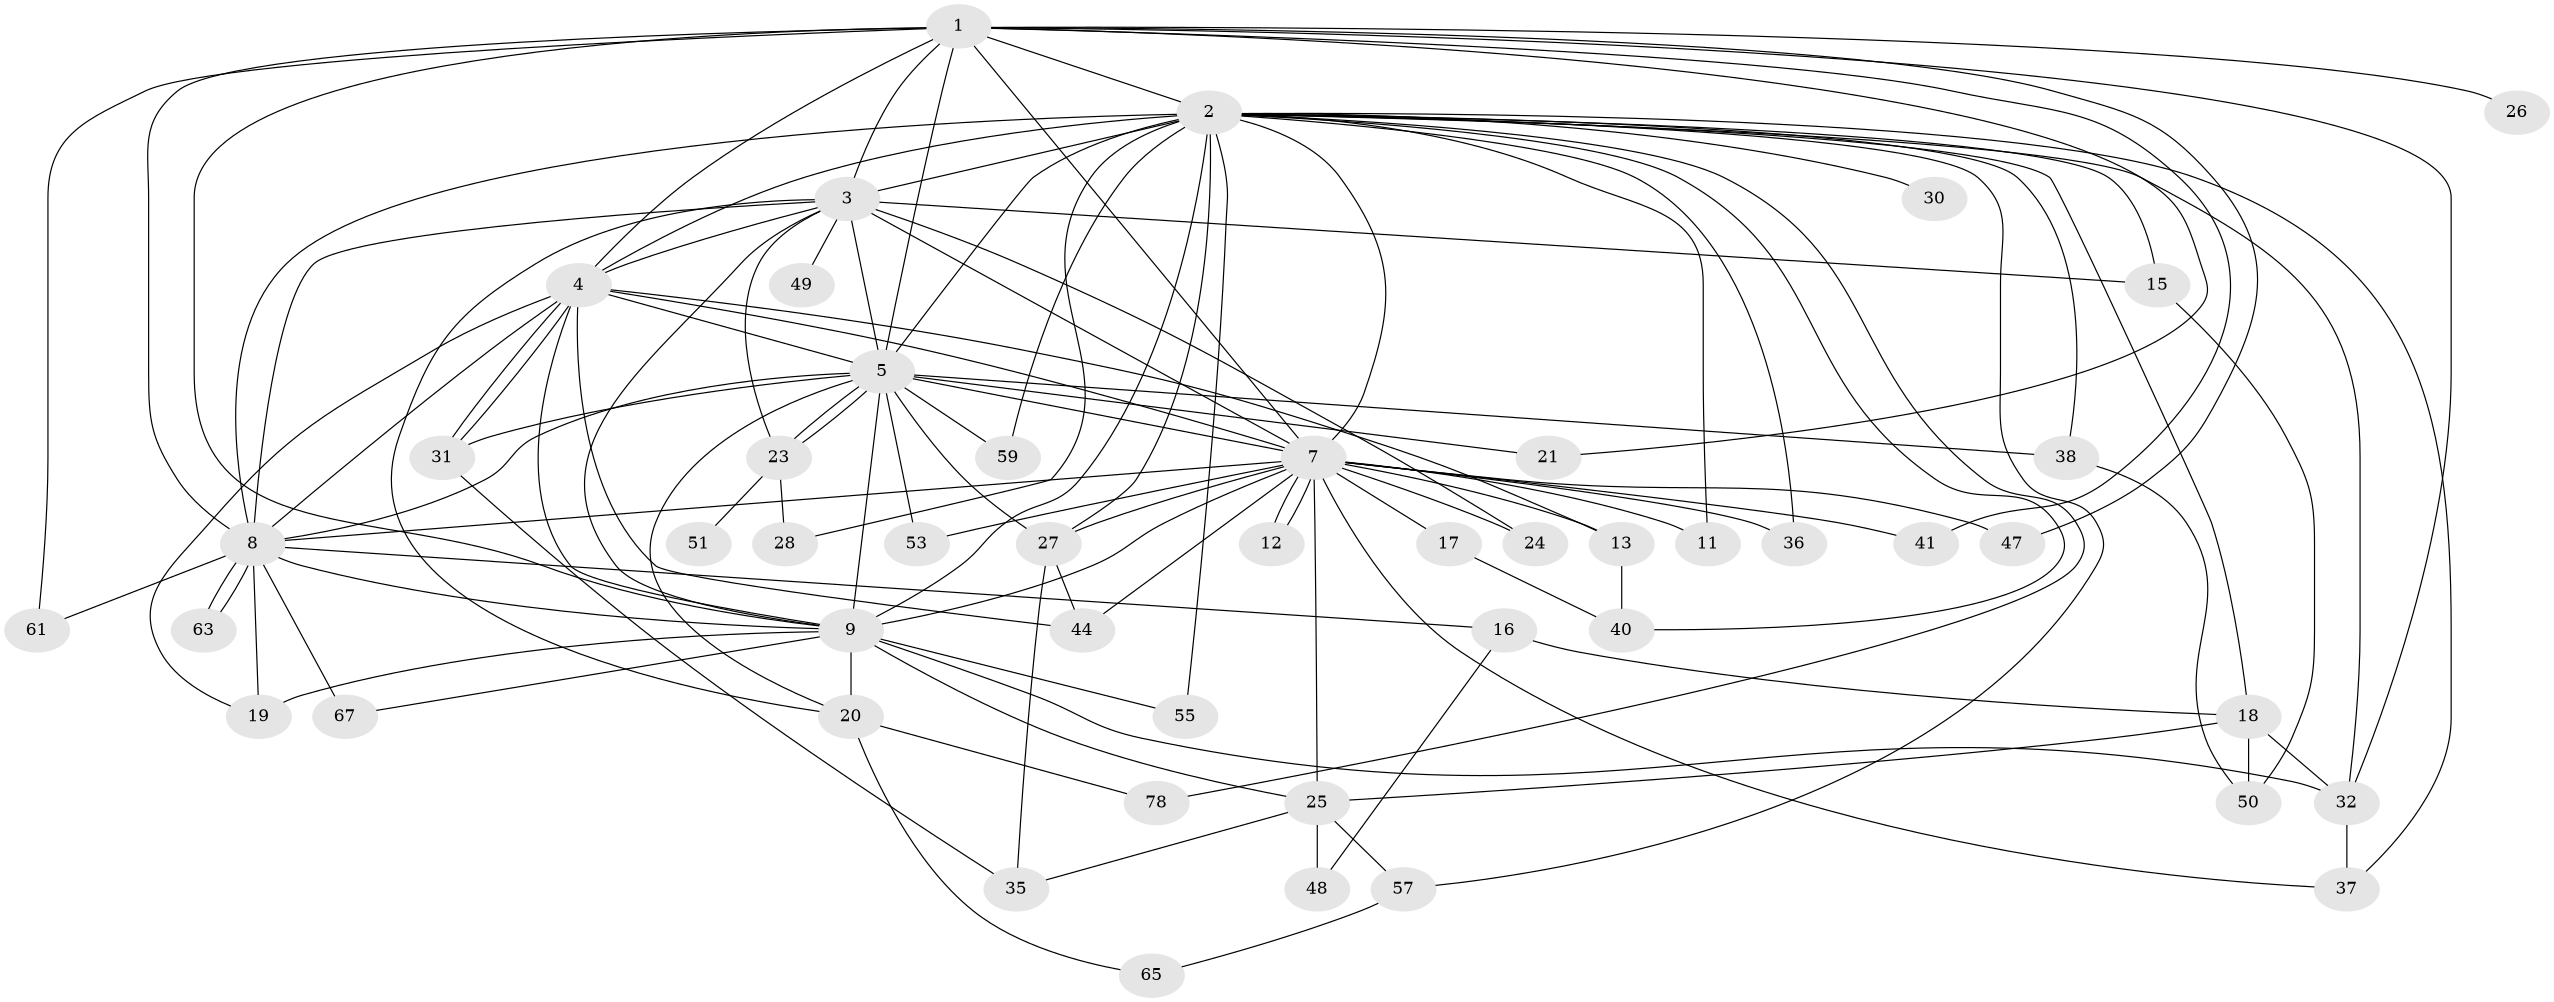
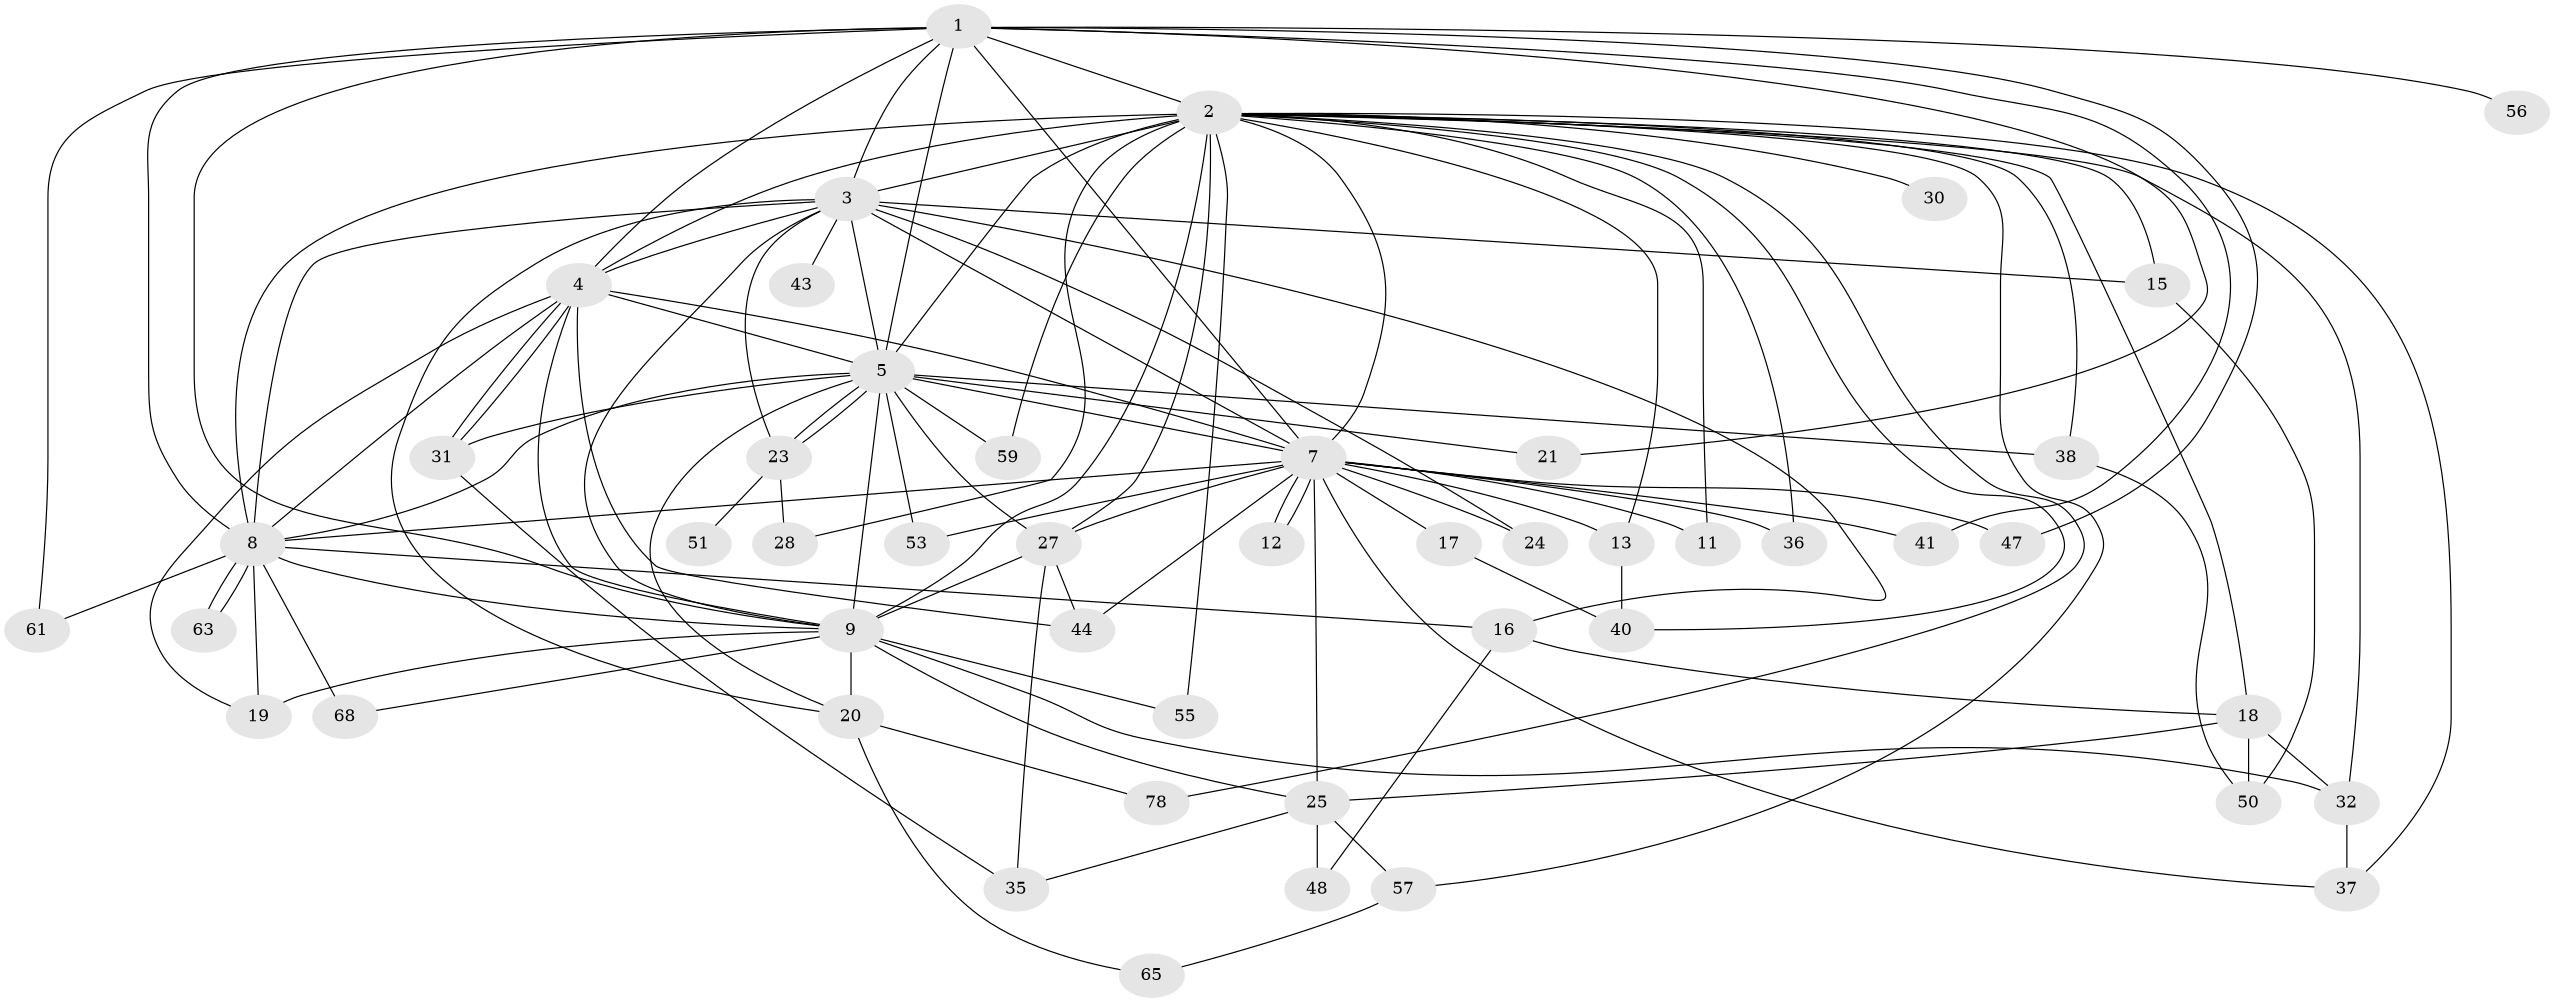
  graph {
    node [color=gray90 style=filled]
    1 [super="+34"]
    2 [super="+10"]
    3 [super="+6"]
    4 [super="+70"]
    5 [super="+14"]
    7 [super="+54"]
    8 [super="+63"]
    9 [super="+66"]
    21
    n10 [label=32 super="+35"]
    41
    47
-   56 [label=26]
+   56
    61
    11
    13
    15
    18 [super="+62"]
    n19 [label=28]
    27 [super="+28"]
    n21 [label=59]
    30
    36
    37 [super="+64"]
    38
    40 [super="+59"]
    55
    57
    n29 [label=78]
-   43 [label=49]
+   43
    16 [super="+52"]
    20 [super="+49"]
    23 [super="+33"]
    24
    19
    31 [super="+32"]
    44
    53
    17
    12
    25
    n42 [label=63]
-   67
+   67 [label=68]
    50 [super="+69"]
    n45 [label=35 super="+68"]
    65
    n47 [label=48]
    51
    1 -- 2 [weight=2]
    1 -- 3 [weight=2]
    1 -- 4
    1 -- 5
    1 -- 7
    1 -- 8
    1 -- 9
    1 -- 21
-   1 -- n10
    1 -- 41
    1 -- 47
    1 -- 56
    1 -- 61
    2 -- 3 [weight=4]
    2 -- 4 [weight=2]
    2 -- 5 [weight=2]
    2 -- 7 [weight=2]
    2 -- 8 [weight=2]
    2 -- 9 [weight=2]
    2 -- n10
    2 -- 11
-   4 -- 13
+   2 -- 13
    2 -- 15
    2 -- 18
    2 -- n19
    2 -- 27
    2 -- n21
    2 -- 30
    2 -- 36
    2 -- 37
    2 -- 38
    2 -- 40
    2 -- 55
    2 -- 57
    2 -- n29
    3 -- 4 [weight=2]
    3 -- 5 [weight=2]
    3 -- 7 [weight=2]
    3 -- 8 [weight=2]
    3 -- 9 [weight=2]
    3 -- 15
    3 -- 43
+   3 -- 16
    3 -- 20
    3 -- 23
    3 -- 24
    4 -- 5
    4 -- 7
    4 -- 8
    4 -- 9 [weight=2]
    4 -- 19
    4 -- 31
    4 -- 31
    4 -- 44
    5 -- 7 [weight=2]
    5 -- 8
    5 -- 9 [weight=2]
    5 -- 21
    5 -- 27
    5 -- n21
    5 -- 38
    5 -- 20
    5 -- 23
    5 -- 23
    5 -- 31
    5 -- 53
    7 -- 8
-   7 -- 9
+   27 -- 9
    7 -- 41
    7 -- 47
    7 -- 11
    7 -- 13
    7 -- 27
    7 -- 36
    7 -- 37
    7 -- 24
    7 -- 44
    7 -- 53
    7 -- 17
    7 -- 12
    7 -- 12
    7 -- 25
    8 -- 9
    8 -- 61
    8 -- 16
    8 -- 19
    8 -- n42
    8 -- n42
    8 -- 67
    9 -- n10
    9 -- 55
    9 -- 20
    9 -- 19
    9 -- 25
    9 -- 67
    n10 -- 37
    13 -- 40
    15 -- 50
    18 -- n10
    18 -- 25
    18 -- 50
    27 -- 44
    27 -- n45
    38 -- 50
    57 -- 65
    16 -- 18
    16 -- n47
    20 -- n29
    20 -- 65
    23 -- n19
    23 -- 51 [weight=2]
    31 -- n45
    17 -- 40
    25 -- 57
    25 -- n45
    25 -- n47
  }
